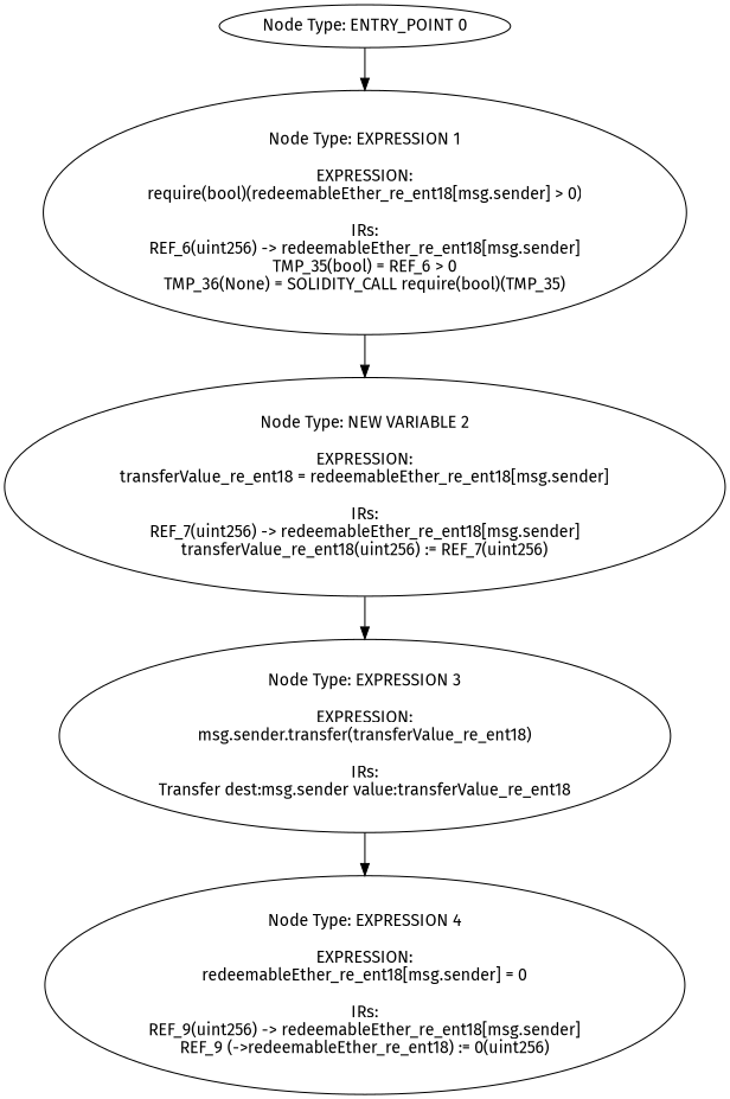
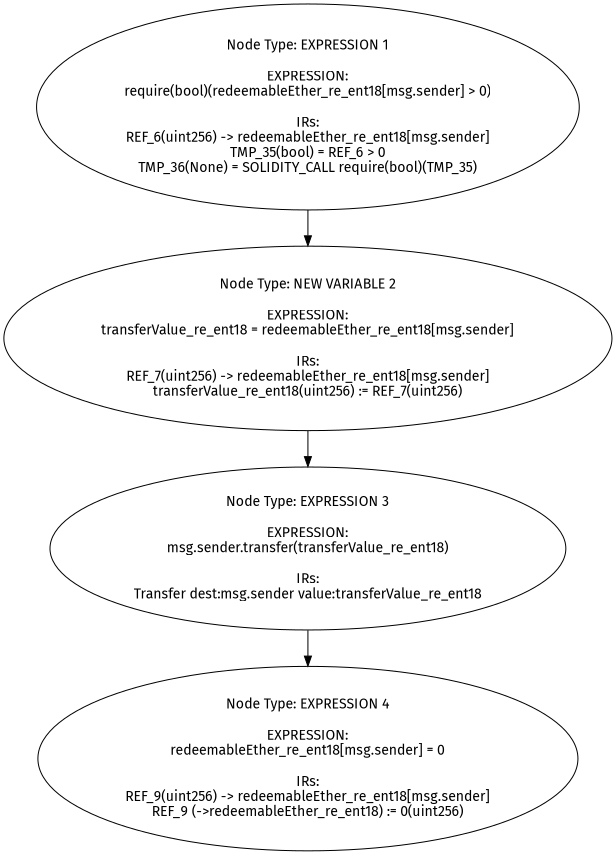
  digraph {
    fontname="Fira Sans"
    node [fontname="Fira Sans"]
    edge [fontname="Fira Sans"]
-   n1 [label="Node Type: ENTRY_POINT 0\n"]
    n2 [label="Node Type: EXPRESSION 1\n\nEXPRESSION:\nrequire(bool)(redeemableEther_re_ent18[msg.sender] > 0)\n\nIRs:\nREF_6(uint256) -> redeemableEther_re_ent18[msg.sender]\nTMP_35(bool) = REF_6 > 0\nTMP_36(None) = SOLIDITY_CALL require(bool)(TMP_35)"]
    n3 [label="Node Type: NEW VARIABLE 2\n\nEXPRESSION:\ntransferValue_re_ent18 = redeemableEther_re_ent18[msg.sender]\n\nIRs:\nREF_7(uint256) -> redeemableEther_re_ent18[msg.sender]\ntransferValue_re_ent18(uint256) := REF_7(uint256)"]
    n4 [label="Node Type: EXPRESSION 3\n\nEXPRESSION:\nmsg.sender.transfer(transferValue_re_ent18)\n\nIRs:\nTransfer dest:msg.sender value:transferValue_re_ent18"]
    n5 [label="Node Type: EXPRESSION 4\n\nEXPRESSION:\nredeemableEther_re_ent18[msg.sender] = 0\n\nIRs:\nREF_9(uint256) -> redeemableEther_re_ent18[msg.sender]\nREF_9 (->redeemableEther_re_ent18) := 0(uint256)"]
-   n1 -> n2
    n2 -> n3
    n3 -> n4
    n4 -> n5
  }
